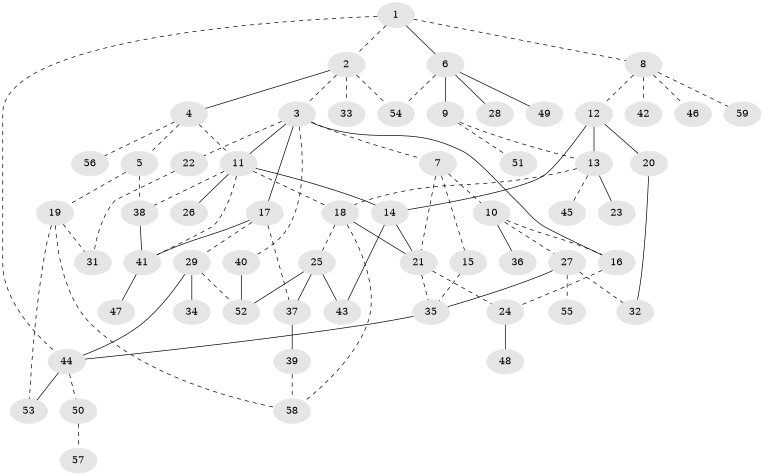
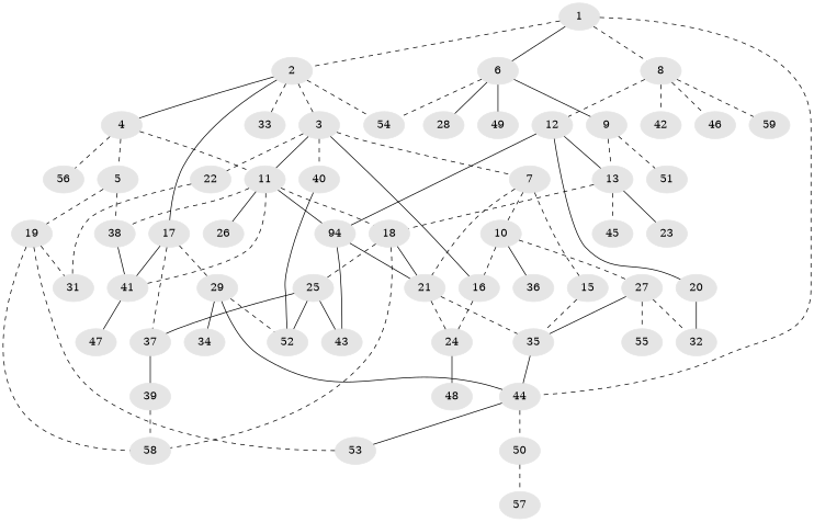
  graph {
    node [color=gray90 style=filled]
    edge [style=dashed]
    1
    2
    6
    8
    44
    3
    4
    17
    33
    54
    9
    28
    49
    12
    42
    46
    59
    53
    50
    7
    11
    16
    22
    40
    5
    56
    41
    29
    37
    10
    15
    21
    38
-   14
+   14 [label=94]
    18
    26
    24
    31
    52
    19
    58
    13
    51
    27
    36
    35
    20
    23
    45
    32
    55
    43
    25
    47
    48
    34
    39
    57
    1 -- 2
    1 -- 6 [style=solid]
    1 -- 8
    1 -- 44
    2 -- 3
    2 -- 4 [style=solid]
-   3 -- 17 [style=solid]
+   2 -- 17 [style=solid]
    2 -- 33
    2 -- 54
    6 -- 54
    6 -- 9 [style=solid]
    6 -- 28 [style=solid]
    6 -- 49 [style=solid]
    8 -- 12
    8 -- 42
    8 -- 46
    8 -- 59
    44 -- 53 [style=solid]
    44 -- 50
    3 -- 7
    3 -- 11 [style=solid]
    3 -- 16 [style=solid]
    3 -- 22
    3 -- 40
    4 -- 11
    4 -- 5
    4 -- 56
    17 -- 41 [style=solid]
    17 -- 29
    17 -- 37
    9 -- 13
    9 -- 51
    12 -- 14 [style=solid]
    12 -- 13 [style=solid]
    12 -- 20 [style=solid]
    50 -- 57
    7 -- 10
    7 -- 15
    7 -- 21
    11 -- 41
    11 -- 38
    11 -- 14 [style=solid]
    11 -- 18
    11 -- 26 [style=solid]
    16 -- 24
    22 -- 31
    40 -- 52 [style=solid]
    5 -- 38
    5 -- 19
    41 -- 47 [style=solid]
    29 -- 44 [style=solid]
    29 -- 52
    29 -- 34 [style=solid]
    37 -- 39 [style=solid]
    10 -- 16
    10 -- 27
    10 -- 36 [style=solid]
    15 -- 35
    21 -- 24
    21 -- 35
    38 -- 41 [style=solid]
    14 -- 21 [style=solid]
    14 -- 43 [style=solid]
    18 -- 21 [style=solid]
    18 -- 58
    18 -- 25
    24 -- 48 [style=solid]
    19 -- 53
    19 -- 31
    19 -- 58
    13 -- 18
    13 -- 23 [style=solid]
    13 -- 45
    27 -- 35 [style=solid]
    27 -- 32
    27 -- 55
    35 -- 44 [style=solid]
    20 -- 32 [style=solid]
    25 -- 37 [style=solid]
    25 -- 52 [style=solid]
    25 -- 43 [style=solid]
    39 -- 58
  }
